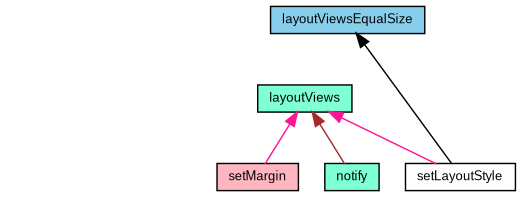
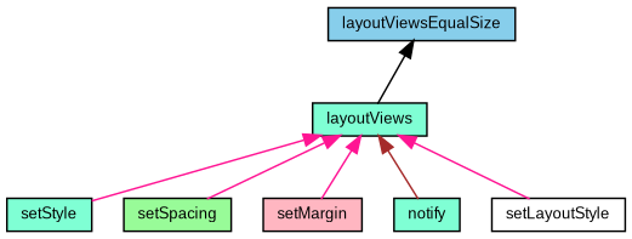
  digraph {
    rankdir=TB
    node [color=black fillcolor=aquamarine fontname=Arial fontsize=9 shape=record style=filled]
    edge [color=deeppink dir=back fontname=Arial fontsize=9 labelfontname=Arial labelfontsize=9 style=solid]
    n1 [fillcolor=skyblue height=0.2 label=layoutViewsEqualSize width=0.4]
    n2 [height=0.2 label=layoutViews width=0.4]
+   n3 [height=0.2 label=setStyle width=0.4]
+   n4 [fillcolor=palegreen height=0.2 label=setSpacing width=0.4]
    n5 [fillcolor=lightpink height=0.2 label=setMargin width=0.4]
    n6 [fillcolor=white height=0.2 label=setLayoutStyle width=0.4]
    n7 [height=0.2 label=notify width=0.4]
-   n1 -> n6 [color=black]
+   n1 -> n2 [color=black]
+   n2 -> n3
+   n2 -> n4
    n2 -> n5
    n2 -> n6
    n2 -> n7 [color=brown]
  }
